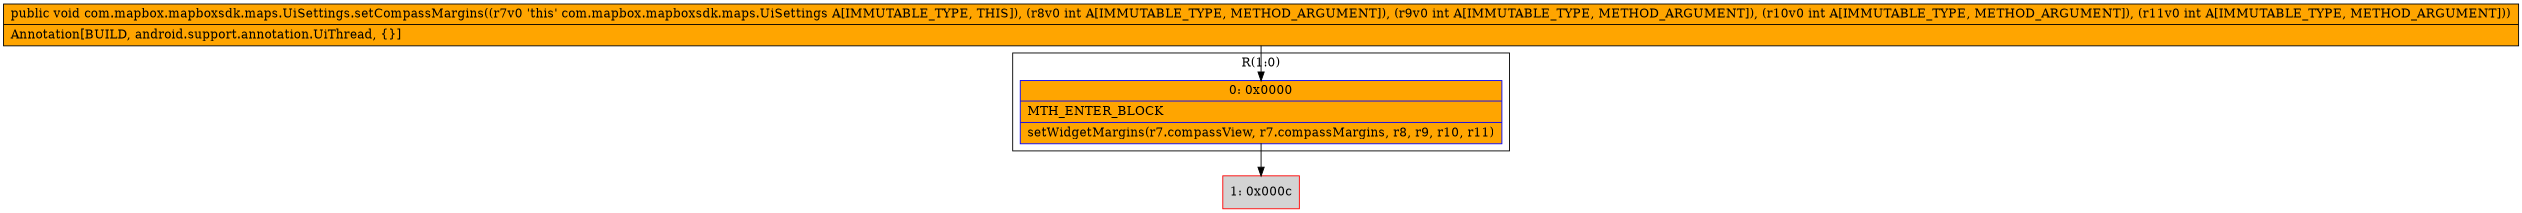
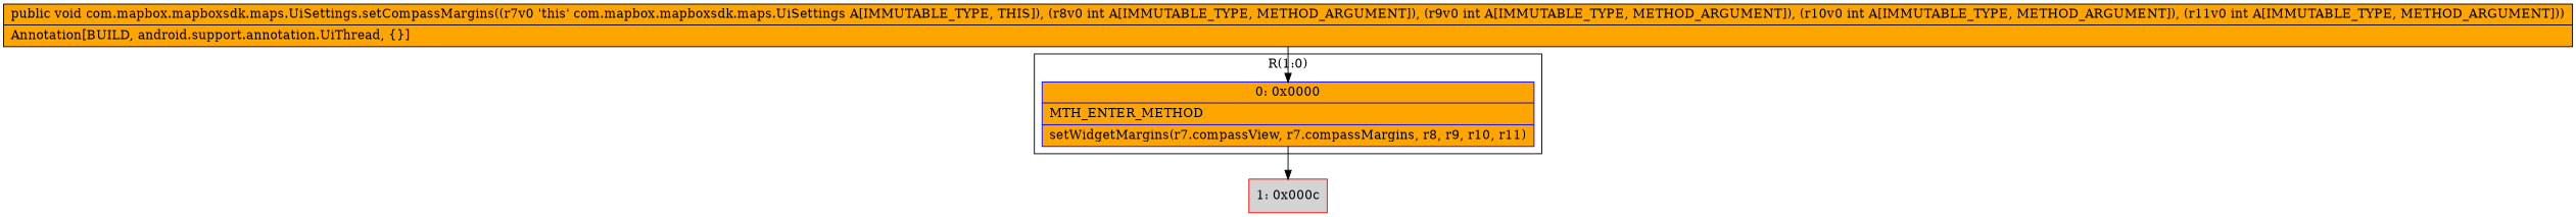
  digraph {
    node [shape=record style=filled fillcolor=orange]
-   n1 [color=blue label="{0\:\ 0x0000|MTH_ENTER_BLOCK\l|setWidgetMargins(r7.compassView, r7.compassMargins, r8, r9, r10, r11)\l}"]
+   n1 [color=blue label="{0\:\ 0x0000|MTH_ENTER_METHOD\l|setWidgetMargins(r7.compassView, r7.compassMargins, r8, r9, r10, r11)\l}"]
    n2 [color=red label="{1\:\ 0x000c}" fillcolor=lightgrey]
    n3 [label="{public void com.mapbox.mapboxsdk.maps.UiSettings.setCompassMargins((r7v0 'this' com.mapbox.mapboxsdk.maps.UiSettings A[IMMUTABLE_TYPE, THIS]), (r8v0 int A[IMMUTABLE_TYPE, METHOD_ARGUMENT]), (r9v0 int A[IMMUTABLE_TYPE, METHOD_ARGUMENT]), (r10v0 int A[IMMUTABLE_TYPE, METHOD_ARGUMENT]), (r11v0 int A[IMMUTABLE_TYPE, METHOD_ARGUMENT]))  | Annotation[BUILD, android.support.annotation.UiThread, \{\}]\l}"]
    subgraph cluster_1 {
      label="R(1:0)"
      n1
    }
    n1 -> n2
    n3 -> n1
  }
